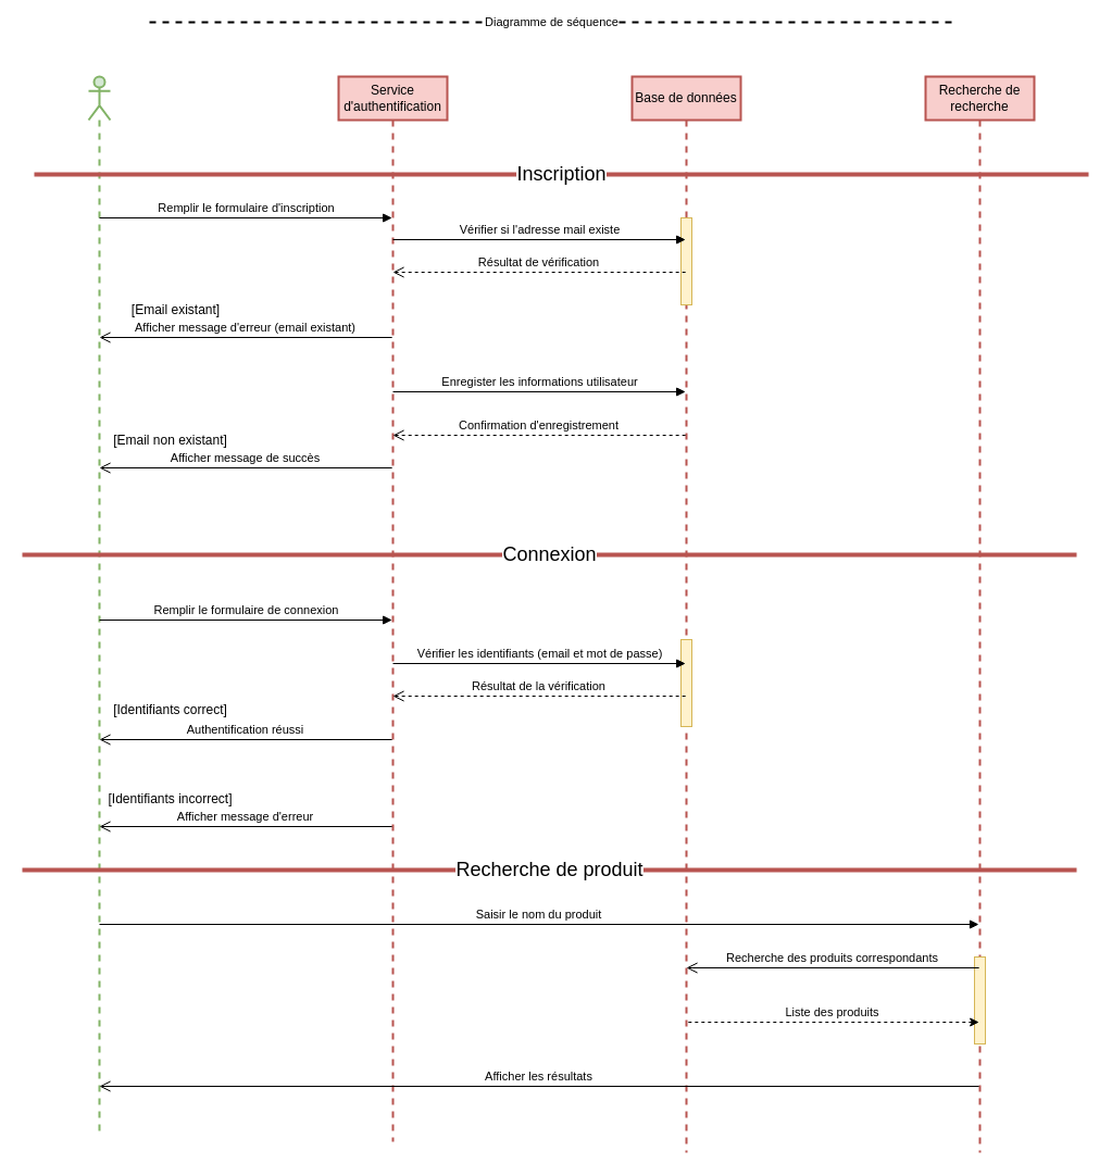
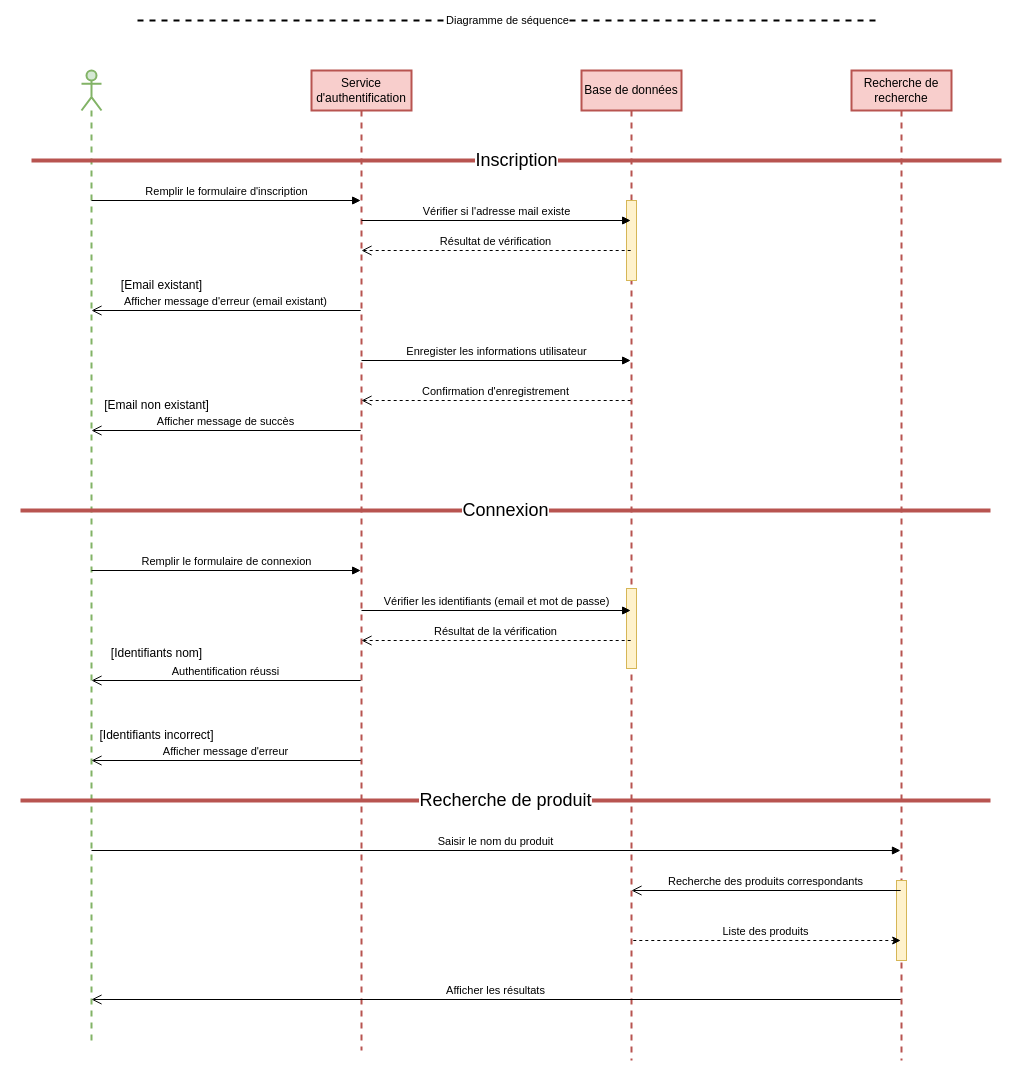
  <mxCell id="0" />
  <mxCell id="1" parent="0" />
  <mxCell id="2" value="Diagramme de séquence" style="endArrow=none;endSize=16;endFill=0;html=1;rounded=0;strokeWidth=2;dashed=1;" edge="1" parent="1"><mxGeometry width="160" relative="1" as="geometry"><mxPoint x="137" y="20" as="sourcePoint" /><mxPoint x="877" y="20" as="targetPoint" /></mxGeometry></mxCell>
  <mxCell id="3" value="Base de données" style="shape=umlLifeline;perimeter=lifelinePerimeter;whiteSpace=wrap;html=1;container=1;dropTarget=0;collapsible=0;recursiveResize=0;outlineConnect=0;portConstraint=eastwest;newEdgeStyle={&quot;curved&quot;:0,&quot;rounded&quot;:0};strokeWidth=2;fillColor=#f8cecc;strokeColor=#b85450;" vertex="1" parent="1"><mxGeometry x="581" y="70" width="100" height="990" as="geometry" /></mxCell>
  <mxCell id="4" value="" style="html=1;points=[[0,0,0,0,5],[0,1,0,0,-5],[1,0,0,0,5],[1,1,0,0,-5]];perimeter=orthogonalPerimeter;outlineConnect=0;targetShapes=umlLifeline;portConstraint=eastwest;newEdgeStyle={&quot;curved&quot;:0,&quot;rounded&quot;:0};fillColor=#fff2cc;strokeColor=#d6b656;" vertex="1" parent="3"><mxGeometry x="45" y="130" width="10" height="80" as="geometry" /></mxCell>
  <mxCell id="5" value="" style="html=1;points=[[0,0,0,0,5],[0,1,0,0,-5],[1,0,0,0,5],[1,1,0,0,-5]];perimeter=orthogonalPerimeter;outlineConnect=0;targetShapes=umlLifeline;portConstraint=eastwest;newEdgeStyle={&quot;curved&quot;:0,&quot;rounded&quot;:0};fillColor=#fff2cc;strokeColor=#d6b656;" vertex="1" parent="3"><mxGeometry x="45" y="518" width="10" height="80" as="geometry" /></mxCell>
  <mxCell id="6" value="Recherche de recherche" style="shape=umlLifeline;perimeter=lifelinePerimeter;whiteSpace=wrap;html=1;container=1;dropTarget=0;collapsible=0;recursiveResize=0;outlineConnect=0;portConstraint=eastwest;newEdgeStyle={&quot;curved&quot;:0,&quot;rounded&quot;:0};strokeWidth=2;fillColor=#f8cecc;strokeColor=#b85450;" vertex="1" parent="1"><mxGeometry x="851" y="70" width="100" height="990" as="geometry" /></mxCell>
  <mxCell id="7" value="" style="html=1;points=[[0,0,0,0,5],[0,1,0,0,-5],[1,0,0,0,5],[1,1,0,0,-5]];perimeter=orthogonalPerimeter;outlineConnect=0;targetShapes=umlLifeline;portConstraint=eastwest;newEdgeStyle={&quot;curved&quot;:0,&quot;rounded&quot;:0};fillColor=#fff2cc;strokeColor=#d6b656;" vertex="1" parent="6"><mxGeometry x="45" y="810" width="10" height="80" as="geometry" /></mxCell>
  <mxCell id="8" value="Service d'authentification" style="shape=umlLifeline;perimeter=lifelinePerimeter;whiteSpace=wrap;html=1;container=1;dropTarget=0;collapsible=0;recursiveResize=0;outlineConnect=0;portConstraint=eastwest;newEdgeStyle={&quot;curved&quot;:0,&quot;rounded&quot;:0};strokeWidth=2;fillColor=#f8cecc;strokeColor=#b85450;" vertex="1" parent="1"><mxGeometry x="311" y="70" width="100" height="980" as="geometry" /></mxCell>
  <mxCell id="9" value="" style="shape=umlLifeline;perimeter=lifelinePerimeter;whiteSpace=wrap;html=1;container=1;dropTarget=0;collapsible=0;recursiveResize=0;outlineConnect=0;portConstraint=eastwest;newEdgeStyle={&quot;curved&quot;:0,&quot;rounded&quot;:0};participant=umlActor;strokeWidth=2;fillColor=#d5e8d4;strokeColor=#82b366;" vertex="1" parent="1"><mxGeometry x="81" y="70" width="20" height="970" as="geometry" /></mxCell>
  <mxCell id="10" value="Remplir le formulaire d'inscription" style="html=1;verticalAlign=bottom;endArrow=block;curved=0;rounded=0;" edge="1" parent="1"><mxGeometry width="80" relative="1" as="geometry"><mxPoint x="91.004" y="200" as="sourcePoint" /><mxPoint x="360.18" y="200" as="targetPoint" /></mxGeometry></mxCell>
  <mxCell id="11" value="Vérifier si l'adresse mail existe" style="html=1;verticalAlign=bottom;endArrow=block;curved=0;rounded=0;" edge="1" parent="1"><mxGeometry width="80" relative="1" as="geometry"><mxPoint x="361.004" y="220" as="sourcePoint" /><mxPoint x="630.18" y="220" as="targetPoint" /></mxGeometry></mxCell>
  <mxCell id="12" value="Résultat de vérification" style="html=1;verticalAlign=bottom;endArrow=open;dashed=1;endSize=8;curved=0;rounded=0;" edge="1" parent="1"><mxGeometry relative="1" as="geometry"><mxPoint x="630.18" y="250" as="sourcePoint" /><mxPoint x="361.004" y="250" as="targetPoint" /></mxGeometry></mxCell>
  <mxCell id="13" value="Afficher message d'erreur (email existant)" style="html=1;verticalAlign=bottom;endArrow=open;endSize=8;curved=0;rounded=0;" edge="1" parent="1"><mxGeometry relative="1" as="geometry"><mxPoint x="360.18" y="310" as="sourcePoint" /><mxPoint x="91.004" y="310" as="targetPoint" /></mxGeometry></mxCell>
  <mxCell id="14" value="Enregister les informations utilisateur" style="html=1;verticalAlign=bottom;endArrow=block;curved=0;rounded=0;" edge="1" parent="1"><mxGeometry width="80" relative="1" as="geometry"><mxPoint x="361.004" y="360" as="sourcePoint" /><mxPoint x="630.18" y="360" as="targetPoint" /></mxGeometry></mxCell>
  <mxCell id="15" value="Confirmation d'enregistrement" style="html=1;verticalAlign=bottom;endArrow=open;dashed=1;endSize=8;curved=0;rounded=0;" edge="1" parent="1"><mxGeometry relative="1" as="geometry"><mxPoint x="630.18" y="400" as="sourcePoint" /><mxPoint x="361.004" y="400" as="targetPoint" /></mxGeometry></mxCell>
  <mxCell id="16" value="Afficher message de succès" style="html=1;verticalAlign=bottom;endArrow=open;endSize=8;curved=0;rounded=0;" edge="1" parent="1"><mxGeometry relative="1" as="geometry"><mxPoint x="360.18" y="430" as="sourcePoint" /><mxPoint x="91.004" y="430" as="targetPoint" /></mxGeometry></mxCell>
  <mxCell id="17" value="Remplir le formulaire de connexion" style="html=1;verticalAlign=bottom;endArrow=block;curved=0;rounded=0;" edge="1" parent="1"><mxGeometry width="80" relative="1" as="geometry"><mxPoint x="91.004" y="570" as="sourcePoint" /><mxPoint x="360.18" y="570" as="targetPoint" /></mxGeometry></mxCell>
  <mxCell id="18" value="Vérifier les identifiants (email et mot de passe)" style="html=1;verticalAlign=bottom;endArrow=block;curved=0;rounded=0;" edge="1" parent="1"><mxGeometry width="80" relative="1" as="geometry"><mxPoint x="361.004" y="610" as="sourcePoint" /><mxPoint x="630.18" y="610" as="targetPoint" /></mxGeometry></mxCell>
  <mxCell id="19" value="Résultat de la vérification" style="html=1;verticalAlign=bottom;endArrow=open;dashed=1;endSize=8;curved=0;rounded=0;" edge="1" parent="1"><mxGeometry relative="1" as="geometry"><mxPoint x="630.18" y="640" as="sourcePoint" /><mxPoint x="361.004" y="640" as="targetPoint" /></mxGeometry></mxCell>
  <mxCell id="20" value="Authentification réussi" style="html=1;verticalAlign=bottom;endArrow=open;endSize=8;curved=0;rounded=0;" edge="1" parent="1"><mxGeometry relative="1" as="geometry"><mxPoint x="360.18" y="680" as="sourcePoint" /><mxPoint x="91.004" y="680" as="targetPoint" /></mxGeometry></mxCell>
  <mxCell id="21" value="Afficher message d'erreur" style="html=1;verticalAlign=bottom;endArrow=open;endSize=8;curved=0;rounded=0;" edge="1" parent="1"><mxGeometry relative="1" as="geometry"><mxPoint x="360.18" y="760" as="sourcePoint" /><mxPoint x="91.004" y="760" as="targetPoint" /></mxGeometry></mxCell>
- <mxCell id="22" value="[Identifiants correct]" style="text;html=1;align=center;verticalAlign=middle;resizable=0;points=[];autosize=1;strokeColor=none;fillColor=none;" vertex="1" parent="1"><mxGeometry x="91" y="638" width="130" height="30" as="geometry" /></mxCell>
+ <mxCell id="22" value="[Identifiants nom]" style="text;html=1;align=center;verticalAlign=middle;resizable=0;points=[];autosize=1;strokeColor=none;fillColor=none;" vertex="1" parent="1"><mxGeometry x="91" y="638" width="130" height="30" as="geometry" /></mxCell>
  <mxCell id="23" value="[Identifiants incorrect]" style="text;html=1;align=center;verticalAlign=middle;resizable=0;points=[];autosize=1;strokeColor=none;fillColor=none;" vertex="1" parent="1"><mxGeometry x="86" y="720" width="140" height="30" as="geometry" /></mxCell>
  <mxCell id="24" value="Saisir le nom du produit" style="html=1;verticalAlign=bottom;endArrow=block;curved=0;rounded=0;" edge="1" parent="1" target="6"><mxGeometry width="80" relative="1" as="geometry"><mxPoint x="91.004" y="850" as="sourcePoint" /><mxPoint x="360.18" y="850" as="targetPoint" /></mxGeometry></mxCell>
  <mxCell id="25" value="Recherche des produits correspondants" style="html=1;verticalAlign=bottom;endArrow=open;endSize=8;curved=0;rounded=0;" edge="1" parent="1"><mxGeometry relative="1" as="geometry"><mxPoint x="900.18" y="890" as="sourcePoint" /><mxPoint x="631.004" y="890" as="targetPoint" /></mxGeometry></mxCell>
  <mxCell id="26" value="Liste des produits" style="html=1;verticalAlign=bottom;endArrow=none;dashed=1;endSize=8;curved=0;rounded=0;endFill=0;startArrow=classic;startFill=1;" edge="1" parent="1"><mxGeometry relative="1" as="geometry"><mxPoint x="900.18" y="940" as="sourcePoint" /><mxPoint x="631.004" y="940" as="targetPoint" /></mxGeometry></mxCell>
  <mxCell id="27" value="Afficher les résultats" style="html=1;verticalAlign=bottom;endArrow=open;endSize=8;curved=0;rounded=0;" edge="1" parent="1"><mxGeometry relative="1" as="geometry"><mxPoint x="900.18" y="999" as="sourcePoint" /><mxPoint x="91.004" y="999" as="targetPoint" /></mxGeometry></mxCell>
  <mxCell id="28" value="[Email existant]" style="text;html=1;align=center;verticalAlign=middle;resizable=0;points=[];autosize=1;strokeColor=none;fillColor=none;" vertex="1" parent="1"><mxGeometry x="111" y="270" width="100" height="30" as="geometry" /></mxCell>
  <mxCell id="29" value="[Email non existant]" style="text;html=1;align=center;verticalAlign=middle;resizable=0;points=[];autosize=1;strokeColor=none;fillColor=none;" vertex="1" parent="1"><mxGeometry x="91" y="390" width="130" height="30" as="geometry" /></mxCell>
  <mxCell id="30" value="&lt;font style=&quot;font-size: 18px;&quot;&gt;Inscription&lt;/font&gt;" style="endArrow=none;endSize=16;endFill=0;html=1;rounded=0;strokeWidth=4;fillColor=#f8cecc;strokeColor=#B85450;" edge="1" parent="1"><mxGeometry width="160" relative="1" as="geometry"><mxPoint x="31" y="160" as="sourcePoint" /><mxPoint x="1001" y="160" as="targetPoint" /></mxGeometry></mxCell>
  <mxCell id="31" value="&lt;font style=&quot;font-size: 18px;&quot;&gt;Connexion&lt;/font&gt;" style="endArrow=none;endSize=16;endFill=0;html=1;rounded=0;strokeWidth=4;fillColor=#f8cecc;strokeColor=#B85450;" edge="1" parent="1"><mxGeometry width="160" relative="1" as="geometry"><mxPoint x="20" y="510" as="sourcePoint" /><mxPoint x="990" y="510" as="targetPoint" /></mxGeometry></mxCell>
  <mxCell id="32" value="&lt;font style=&quot;font-size: 18px;&quot;&gt;Recherche de produit&lt;/font&gt;" style="endArrow=none;endSize=16;endFill=0;html=1;rounded=0;strokeWidth=4;fillColor=#f8cecc;strokeColor=#B85450;" edge="1" parent="1"><mxGeometry width="160" relative="1" as="geometry"><mxPoint x="20" y="800" as="sourcePoint" /><mxPoint x="990" y="800" as="targetPoint" /></mxGeometry></mxCell>
